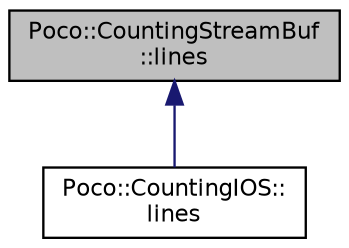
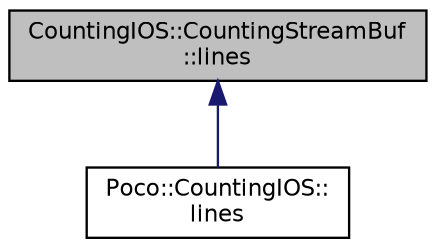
  digraph {
    rankdir=TB
    node [color=black fontname=Helvetica fontsize=10 shape=record style=filled]
-   n1 [fillcolor=grey75 fontcolor=black height=0.2 label="Poco::CountingStreamBuf\l::lines" width=0.4]
+   n1 [fillcolor=grey75 fontcolor=black height=0.2 label="CountingIOS::CountingStreamBuf\l::lines" width=0.4]
    n2 [fillcolor=white height=0.2 label="Poco::CountingIOS::\llines" width=0.4]
    n1 -> n2 [color=midnightblue dir=back fontname=Helvetica fontsize=10 labelfontname=Helvetica labelfontsize=10 style=solid]
  }
